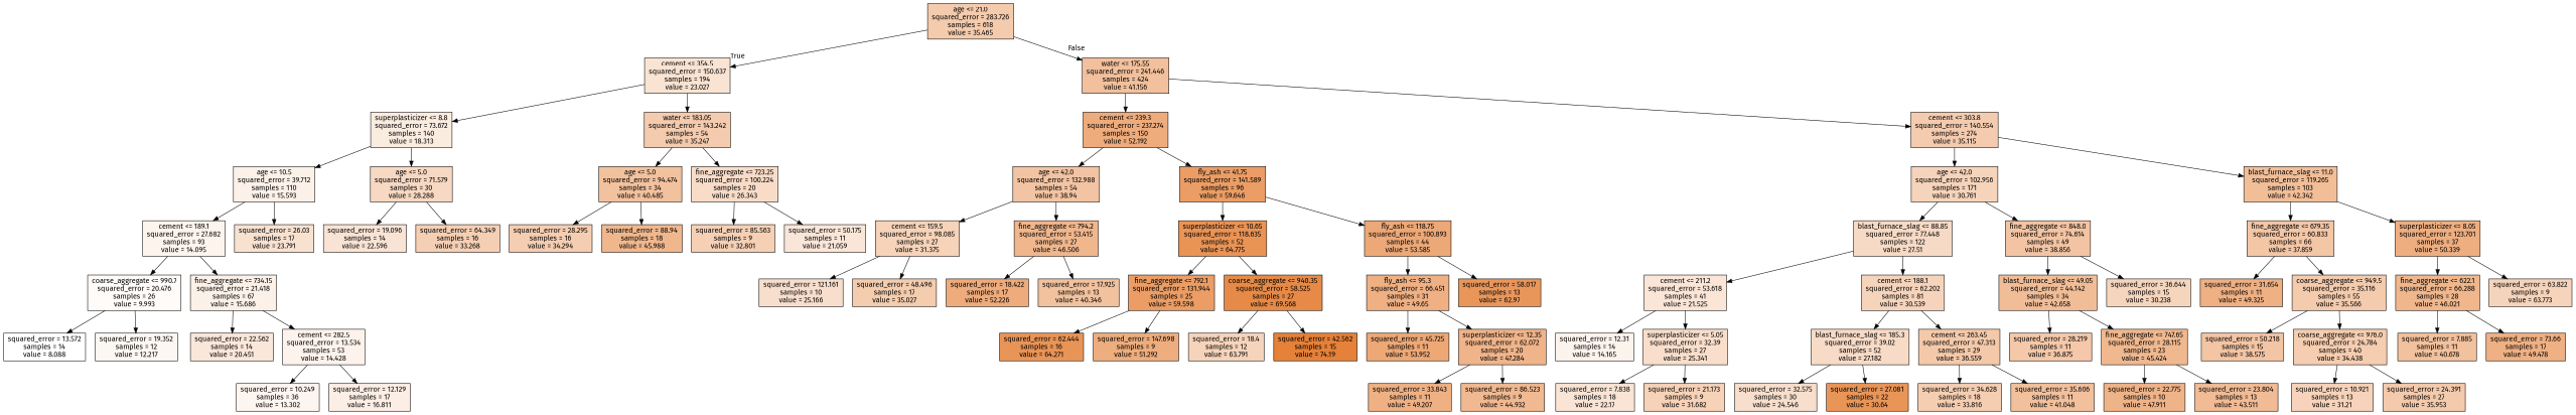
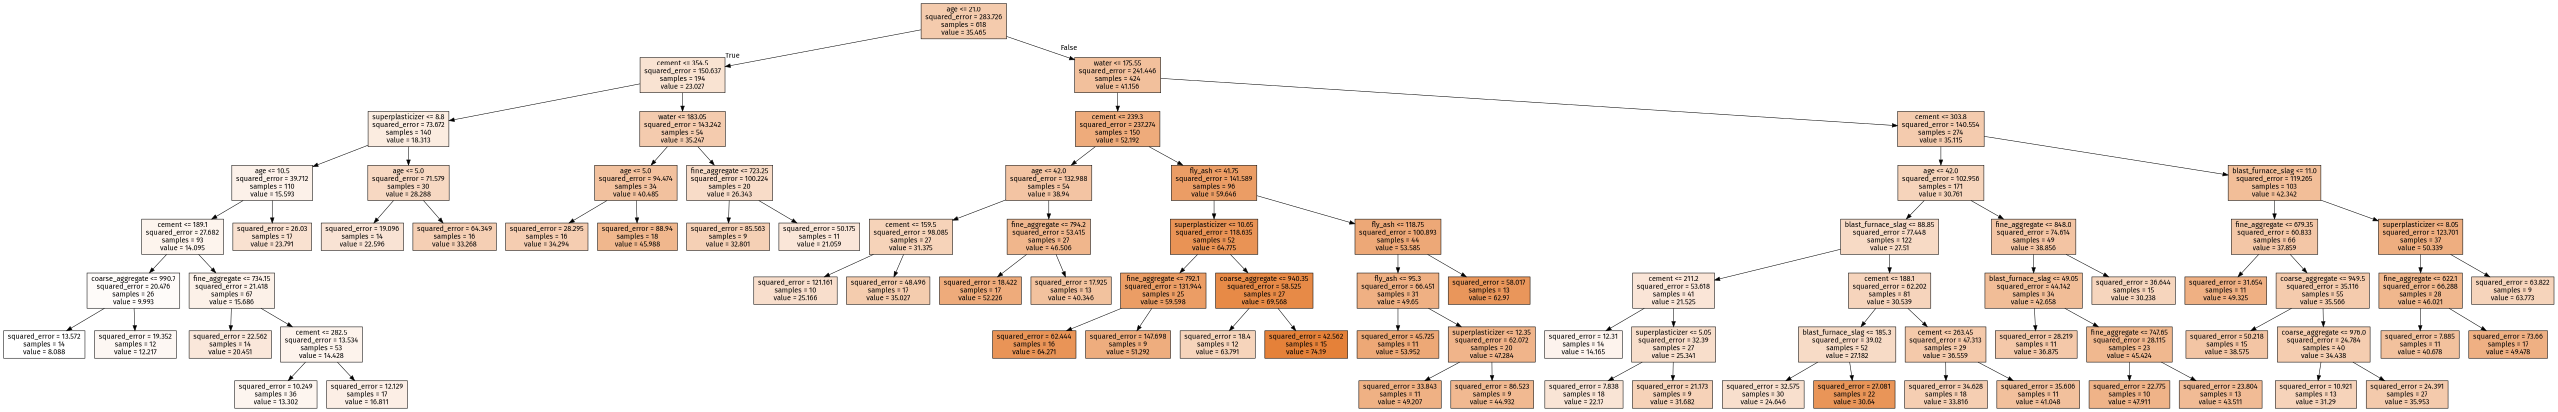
  digraph {
    fontname="Fira Sans"
    node [color=black fillcolor="#f6d4bb" fontname="Fira Sans" shape=box style=filled]
    edge [fontname="Fira Sans"]
    n1 [fillcolor="#f4cbad" label="age <= 21.0\nsquared_error = 283.726\nsamples = 618\nvalue = 35.465"]
    n2 [fillcolor="#f9e3d2" label="cement <= 354.5\nsquared_error = 150.637\nsamples = 194\nvalue = 23.027"]
    n3 [fillcolor="#f2c09c" label="water <= 175.55\nsquared_error = 241.446\nsamples = 424\nvalue = 41.156"]
    n4 [fillcolor="#fbece0" label="superplasticizer <= 8.8\nsquared_error = 73.672\nsamples = 140\nvalue = 18.313"]
    n5 [fillcolor="#f4cbae" label="water <= 183.05\nsquared_error = 143.242\nsamples = 54\nvalue = 35.247"]
    n6 [fillcolor="#eeab7b" label="cement <= 239.3\nsquared_error = 237.274\nsamples = 150\nvalue = 52.192"]
    n7 [fillcolor="#f4cbae" label="cement <= 303.8\nsquared_error = 140.554\nsamples = 274\nvalue = 35.115"]
    n8 [fillcolor="#fcf1e9" label="age <= 10.5\nsquared_error = 39.712\nsamples = 110\nvalue = 15.593"]
    n9 [fillcolor="#f7d8c2" label="age <= 5.0\nsquared_error = 71.579\nsamples = 30\nvalue = 28.288"]
    n10 [fillcolor="#f2c19e" label="age <= 5.0\nsquared_error = 94.474\nsamples = 34\nvalue = 40.485"]
    n11 [fillcolor="#f8dcc8" label="fine_aggregate <= 723.25\nsquared_error = 100.224\nsamples = 20\nvalue = 26.343"]
    n12 [fillcolor="#fdf4ed" label="cement <= 189.1\nsquared_error = 27.682\nsamples = 93\nvalue = 14.095"]
    n13 [fillcolor="#f9e1d0" label="squared_error = 26.03\nsamples = 17\nvalue = 23.791"]
    n14 [fillcolor="#f9e3d4" label="squared_error = 19.096\nsamples = 14\nvalue = 22.596"]
    n15 [fillcolor="#f5cfb4" label="squared_error = 64.349\nsamples = 16\nvalue = 33.268"]
    n16 [fillcolor="#fefbf9" label="coarse_aggregate <= 990.7\nsquared_error = 20.476\nsamples = 26\nvalue = 9.993"]
    n17 [fillcolor="#fcf1e8" label="fine_aggregate <= 734.15\nsquared_error = 21.418\nsamples = 67\nvalue = 15.686"]
    n18 [fillcolor="#ffffff" label="squared_error = 13.572\nsamples = 14\nvalue = 8.088"]
    n19 [fillcolor="#fdf7f3" label="squared_error = 19.352\nsamples = 12\nvalue = 12.217"]
    n20 [fillcolor="#fae7da" label="squared_error = 22.562\nsamples = 14\nvalue = 20.451"]
    n21 [fillcolor="#fdf3ec" label="cement <= 282.5\nsquared_error = 13.534\nsamples = 53\nvalue = 14.428"]
    n22 [fillcolor="#fdf5ef" label="squared_error = 10.249\nsamples = 36\nvalue = 13.302"]
    n23 [fillcolor="#fceee5" label="squared_error = 12.129\nsamples = 17\nvalue = 16.811"]
    n24 [fillcolor="#f5cdb1" label="squared_error = 28.295\nsamples = 16\nvalue = 34.294"]
    n25 [fillcolor="#f0b78d" label="squared_error = 88.94\nsamples = 18\nvalue = 45.988"]
    n26 [fillcolor="#f5d0b5" label="squared_error = 85.563\nsamples = 9\nvalue = 32.801"]
    n27 [fillcolor="#fae6d8" label="squared_error = 50.175\nsamples = 11\nvalue = 21.059"]
    n28 [fillcolor="#f3c4a3" label="age <= 42.0\nsquared_error = 132.988\nsamples = 54\nvalue = 38.94"]
    n29 [fillcolor="#eb9d65" label="fly_ash <= 41.75\nsquared_error = 141.589\nsamples = 96\nvalue = 59.646"]
    n30 [label="age <= 42.0\nsquared_error = 102.956\nsamples = 171\nvalue = 30.761"]
    n31 [fillcolor="#f2be98" label="blast_furnace_slag <= 11.0\nsquared_error = 119.265\nsamples = 103\nvalue = 42.342"]
    n32 [fillcolor="#f6d3b9" label="cement <= 159.5\nsquared_error = 98.085\nsamples = 27\nvalue = 31.375"]
    n33 [fillcolor="#f0b68c" label="fine_aggregate <= 794.2\nsquared_error = 53.415\nsamples = 27\nvalue = 46.506"]
    n34 [fillcolor="#e99355" label="superplasticizer <= 10.65\nsquared_error = 118.635\nsamples = 52\nvalue = 64.775"]
    n35 [fillcolor="#eda877" label="fly_ash <= 118.75\nsquared_error = 100.893\nsamples = 44\nvalue = 53.585"]
    n36 [fillcolor="#f8decc" label="squared_error = 121.161\nsamples = 10\nvalue = 25.166"]
    n37 [fillcolor="#f4ccae" label="squared_error = 48.496\nsamples = 17\nvalue = 35.027"]
    n38 [fillcolor="#eeab7b" label="squared_error = 18.422\nsamples = 17\nvalue = 52.226"]
    n39 [fillcolor="#f2c29e" label="squared_error = 17.925\nsamples = 13\nvalue = 40.346"]
    n40 [fillcolor="#eb9d65" label="fine_aggregate <= 792.1\nsquared_error = 131.944\nsamples = 25\nvalue = 59.598"]
    n41 [fillcolor="#e78a47" label="coarse_aggregate <= 940.35\nsquared_error = 58.525\nsamples = 27\nvalue = 69.568"]
    n42 [fillcolor="#efb083" label="fly_ash <= 95.3\nsquared_error = 66.451\nsamples = 31\nvalue = 49.65"]
    n43 [fillcolor="#e9965b" label="squared_error = 58.017\nsamples = 13\nvalue = 62.97"]
    n44 [fillcolor="#e99457" label="squared_error = 62.444\nsamples = 16\nvalue = 64.271"]
    n45 [fillcolor="#eead7e" label="squared_error = 147.698\nsamples = 9\nvalue = 51.292"]
    n46 [label="squared_error = 18.4\nsamples = 12\nvalue = 63.791"]
    n47 [fillcolor="#e58139" label="squared_error = 42.562\nsamples = 15\nvalue = 74.19"]
    n48 [fillcolor="#eda876" label="squared_error = 45.725\nsamples = 11\nvalue = 53.952"]
    n49 [fillcolor="#f0b48a" label="superplasticizer <= 12.35\nsquared_error = 62.072\nsamples = 20\nvalue = 47.284"]
    n50 [fillcolor="#efb184" label="squared_error = 33.843\nsamples = 11\nvalue = 49.207"]
    n51 [fillcolor="#f1b991" label="squared_error = 86.523\nsamples = 9\nvalue = 44.932"]
    n52 [fillcolor="#f7dac5" label="blast_furnace_slag <= 88.85\nsquared_error = 77.448\nsamples = 122\nvalue = 27.51"]
    n53 [fillcolor="#f3c4a3" label="fine_aggregate <= 848.0\nsquared_error = 74.614\nsamples = 49\nvalue = 38.856"]
    n54 [fillcolor="#f3c6a6" label="fine_aggregate <= 679.35\nsquared_error = 60.833\nsamples = 66\nvalue = 37.859"]
    n55 [fillcolor="#eeae80" label="superplasticizer <= 8.05\nsquared_error = 123.701\nsamples = 37\nvalue = 50.339"]
    n56 [fillcolor="#fae5d7" label="cement <= 211.2\nsquared_error = 53.618\nsamples = 41\nvalue = 21.525"]
    n57 [fillcolor="#f6d4bc" label="cement <= 188.1\nsquared_error = 62.202\nsamples = 81\nvalue = 30.539"]
    n58 [fillcolor="#f1bd97" label="blast_furnace_slag <= 49.05\nsquared_error = 44.142\nsamples = 34\nvalue = 42.658"]
    n59 [fillcolor="#f6d5bd" label="squared_error = 36.644\nsamples = 15\nvalue = 30.238"]
    n60 [fillcolor="#fdf3ed" label="squared_error = 12.31\nsamples = 14\nvalue = 14.165"]
    n61 [fillcolor="#f8decb" label="superplasticizer <= 5.05\nsquared_error = 32.39\nsamples = 27\nvalue = 25.341"]
    n62 [fillcolor="#f7dbc6" label="blast_furnace_slag <= 185.3\nsquared_error = 39.02\nsamples = 52\nvalue = 27.182"]
    n63 [fillcolor="#f4c9aa" label="cement <= 263.45\nsquared_error = 47.313\nsamples = 29\nvalue = 36.559"]
    n64 [fillcolor="#f9e4d5" label="squared_error = 7.838\nsamples = 18\nvalue = 22.17"]
    n65 [fillcolor="#f6d2b8" label="squared_error = 21.173\nsamples = 9\nvalue = 31.682"]
-   n66 [fillcolor="#f8dfcd" label="squared_error = 32.575\nsamples = 30\nvalue = 24.546"]
+   n66 [fillcolor="#f8dfcd" label="squared_error = 32.575\nsamples = 30\nvalue = 24.646"]
    n67 [fillcolor="#e99558" label="squared_error = 27.081\nsamples = 22\nvalue = 30.64"]
    n68 [fillcolor="#f5ceb2" label="squared_error = 34.628\nsamples = 18\nvalue = 33.816"]
    n69 [fillcolor="#f2c09c" label="squared_error = 35.606\nsamples = 11\nvalue = 41.048"]
    n70 [fillcolor="#f4c8a9" label="squared_error = 28.219\nsamples = 11\nvalue = 36.875"]
    n71 [fillcolor="#f0b88f" label="fine_aggregate <= 747.65\nsquared_error = 28.115\nsamples = 23\nvalue = 45.424"]
    n72 [fillcolor="#efb388" label="squared_error = 22.775\nsamples = 10\nvalue = 47.911"]
    n73 [fillcolor="#f1bb95" label="squared_error = 23.804\nsamples = 13\nvalue = 43.511"]
    n74 [fillcolor="#efb083" label="squared_error = 31.654\nsamples = 11\nvalue = 49.325"]
    n75 [fillcolor="#f4cbad" label="coarse_aggregate <= 949.5\nsquared_error = 35.116\nsamples = 55\nvalue = 35.566"]
    n76 [fillcolor="#f0b78d" label="fine_aggregate <= 622.1\nsquared_error = 66.288\nsamples = 28\nvalue = 46.021"]
    n77 [label="squared_error = 63.822\nsamples = 9\nvalue = 63.773"]
    n78 [fillcolor="#f3c5a4" label="squared_error = 50.218\nsamples = 15\nvalue = 38.575"]
    n79 [fillcolor="#f5cdb0" label="coarse_aggregate <= 976.0\nsquared_error = 24.784\nsamples = 40\nvalue = 34.438"]
-   n80 [fillcolor="#f6d3ba" label="squared_error = 10.921\nsamples = 13\nvalue = 31.21"]
+   n80 [fillcolor="#f6d3ba" label="squared_error = 10.921\nsamples = 13\nvalue = 31.29"]
    n81 [fillcolor="#f4caac" label="squared_error = 24.391\nsamples = 27\nvalue = 35.953"]
    n82 [fillcolor="#f2c19d" label="squared_error = 7.885\nsamples = 11\nvalue = 40.678"]
    n83 [fillcolor="#efb083" label="squared_error = 73.66\nsamples = 17\nvalue = 49.478"]
    n1 -> n2 [headlabel=True labelangle=45 labeldistance=2.5]
    n1 -> n3 [headlabel=False labelangle=-45 labeldistance=2.5]
    n2 -> n4
    n2 -> n5
    n3 -> n6
    n3 -> n7
    n4 -> n8
    n4 -> n9
    n5 -> n10
    n5 -> n11
    n6 -> n28
    n6 -> n29
    n7 -> n30
    n7 -> n31
    n8 -> n12
    n8 -> n13
    n9 -> n14
    n9 -> n15
    n10 -> n24
    n10 -> n25
    n11 -> n26
    n11 -> n27
    n12 -> n16
    n12 -> n17
    n16 -> n18
    n16 -> n19
    n17 -> n20
    n17 -> n21
    n21 -> n22
    n21 -> n23
    n28 -> n32
    n28 -> n33
    n29 -> n34
    n29 -> n35
    n30 -> n52
    n30 -> n53
    n31 -> n54
    n31 -> n55
    n32 -> n36
    n32 -> n37
    n33 -> n38
    n33 -> n39
    n34 -> n40
    n34 -> n41
    n35 -> n42
    n35 -> n43
    n40 -> n44
    n40 -> n45
    n41 -> n46
    n41 -> n47
    n42 -> n48
    n42 -> n49
    n49 -> n50
    n49 -> n51
    n52 -> n56
    n52 -> n57
    n53 -> n58
    n53 -> n59
    n54 -> n74
    n54 -> n75
    n55 -> n76
    n55 -> n77
    n56 -> n60
    n56 -> n61
    n57 -> n62
    n57 -> n63
    n58 -> n70
    n58 -> n71
    n61 -> n64
    n61 -> n65
    n62 -> n66
    n62 -> n67
    n63 -> n68
    n63 -> n69
    n71 -> n72
    n71 -> n73
    n75 -> n78
    n75 -> n79
    n76 -> n82
    n76 -> n83
    n79 -> n80
    n79 -> n81
  }
